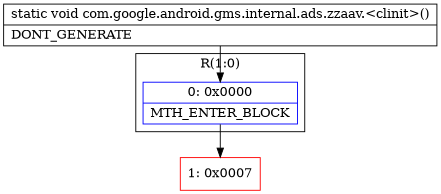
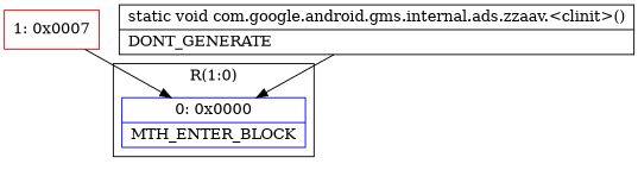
  digraph {
    node [shape=record]
    n1 [color=blue label="{0\:\ 0x0000|MTH_ENTER_BLOCK\l}"]
    n2 [color=red label="{1\:\ 0x0007}"]
    n3 [label="{static void com.google.android.gms.internal.ads.zzaav.\<clinit\>()  | DONT_GENERATE\l}"]
    subgraph cluster_1 {
      label="R(1:0)"
      n1
    }
-   n1 -> n2
+   n2 -> n1
    n3 -> n1
  }
